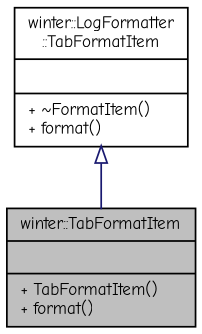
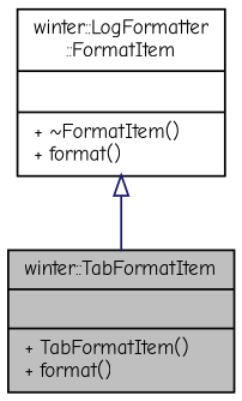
  digraph {
    fontname="Comic Neue"
    node [color=black fontname="Comic Neue" fontsize=10 shape=record style=filled]
    n1 [fillcolor=grey75 fontcolor=black height=0.2 label="{winter::TabFormatItem\n||+ TabFormatItem()\l+ format()\l}" width=0.4]
-   n2 [fillcolor=white height=0.2 label="{winter::LogFormatter\l::TabFormatItem\n||+ ~FormatItem()\l+ format()\l}" width=0.4]
+   n2 [fillcolor=white height=0.2 label="{winter::LogFormatter\l::FormatItem\n||+ ~FormatItem()\l+ format()\l}" width=0.4]
    n2 -> n1 [arrowtail=onormal color=midnightblue dir=back fontname="Comic Neue" fontsize=10 labelfontname=Helvetica labelfontsize=10 style=solid]
  }
